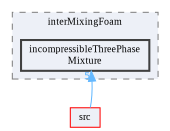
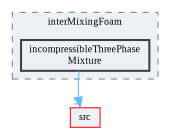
  digraph {
    compound=true
    fontname="Liberation Serif"
    node [fillcolor="#edf0f7" fontname="Liberation Serif" fontsize=10 shape=box]
    n1 [color=grey25 height=0.2 label="incompressibleThreePhase\lMixture" style="filled,bold" width=0.4]
    n2 [color=red height=0.2 label=src style=filled width=0.4]
    subgraph cluster_1 {
      bgcolor="#edf0f7"
      fontsize=10
      label=interMixingFoam
      pencolor=grey50
      style="filled,dashed"
      n1
    }
-   n2 -> n1 [color=steelblue1 fontcolor=steelblue1 fontname="Liberation Serif" fontsize=10 headlabel=5 labeldistance=1.5 labelfontname=Helvetica labelfontsize=10]
+   n1 -> n2 [color=steelblue1 fontcolor=steelblue1 fontname="Liberation Serif" fontsize=10 headlabel=5 labeldistance=1.5 labelfontname=Helvetica labelfontsize=10]
  }
